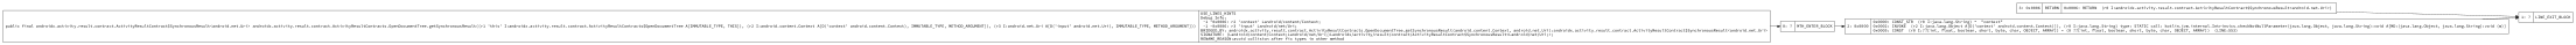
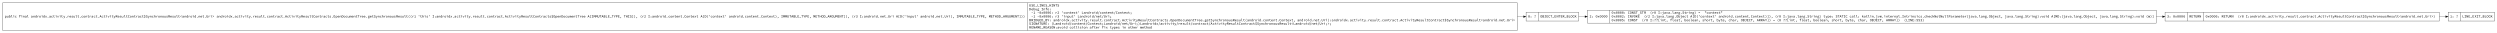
  digraph {
    fontname="Source Code Pro"
    rankdir=LR
    node [fontname="Source Code Pro" shape=record]
    edge [fontname="Source Code Pro"]
-   n1 [label="{0\:\ ?|MTH_ENTER_BLOCK\l}"]
+   n1 [label="{0\:\ ?|OBJECT_ENTER_BLOCK\l}"]
    n2 [label="{2\:\ 0x0000|0x0000: CONST_STR  (r0 I:java.lang.String) =  \"context\" \l0x0002: INVOKE  (r2 I:java.lang.Object A[D('context' android.content.Context)]), (r0 I:java.lang.String) type: STATIC call: kotlin.jvm.internal.Intrinsics.checkNotNullParameter(java.lang.Object, java.lang.String):void A[MD:(java.lang.Object, java.lang.String):void (m)]\l0x0005: CONST  (r0 I:??[int, float, boolean, short, byte, char, OBJECT, ARRAY]) = (0 ??[int, float, boolean, short, byte, char, OBJECT, ARRAY])  (LINE:553)\l}"]
    n3 [label="{3\:\ 0x0006|RETURN\l|0x0006: RETURN  (r0 I:androidx.activity.result.contract.ActivityResultContract$SynchronousResult\<android.net.Uri\>) \l}"]
    n4 [label="{1\:\ ?|LINE_EXIT_BLOCK\l}"]
    n5 [label="{public final androidx.activity.result.contract.ActivityResultContract$SynchronousResult\<android.net.Uri\> androidx.activity.result.contract.ActivityResultContracts.OpenDocumentTree.getSynchronousResult((r1 'this' I:androidx.activity.result.contract.ActivityResultContracts$OpenDocumentTree A[IMMUTABLE_TYPE, THIS]), (r2 I:android.content.Context A[D('context' android.content.Context), IMMUTABLE_TYPE, METHOD_ARGUMENT]), (r3 I:android.net.Uri A[D('input' android.net.Uri), IMMUTABLE_TYPE, METHOD_ARGUMENT]))  | USE_LINES_HINTS\lDebug Info:\l  \-1 \-0x0006: r2 'context' Landroid\/content\/Context;\l  \-1 \-0x0006: r3 'input' Landroid\/net\/Uri;\lBRIDGED_BY: androidx.activity.result.contract.ActivityResultContracts.OpenDocumentTree.getSynchronousResult(android.content.Context, android.net.Uri):androidx.activity.result.contract.ActivityResultContract$SynchronousResult\<android.net.Uri\>\lSIGNATURE: (Landroid\/content\/Context;Landroid\/net\/Uri;)Landroidx\/activity\/result\/contract\/ActivityResultContract$SynchronousResult\<Landroid\/net\/Uri;\>;\lRENAME_REASON:avoid collision after fix types in other method\l}"]
    n1 -> n2
-   n2 -> n4
+   n2 -> n3
    n3 -> n4
    n5 -> n1
  }
